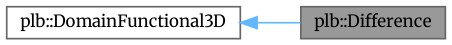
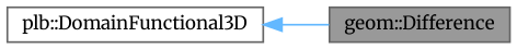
  digraph {
    rankdir=LR
    fontname=Merriweather
    node [color=gray40 fontname=Merriweather fontsize=10 shape=box style=filled]
-   n1 [fillcolor=grey60 fontcolor=black height=0.2 label="plb::Difference" width=0.4]
+   n1 [fillcolor=grey60 fontcolor=black height=0.2 label="geom::Difference" width=0.4]
    n2 [fillcolor=white height=0.2 label="plb::DomainFunctional3D" width=0.4]
    n2 -> n1 [color=steelblue1 dir=back fontname=Merriweather fontsize=10 labelfontname=Helvetica labelfontsize=10 style=solid]
  }
